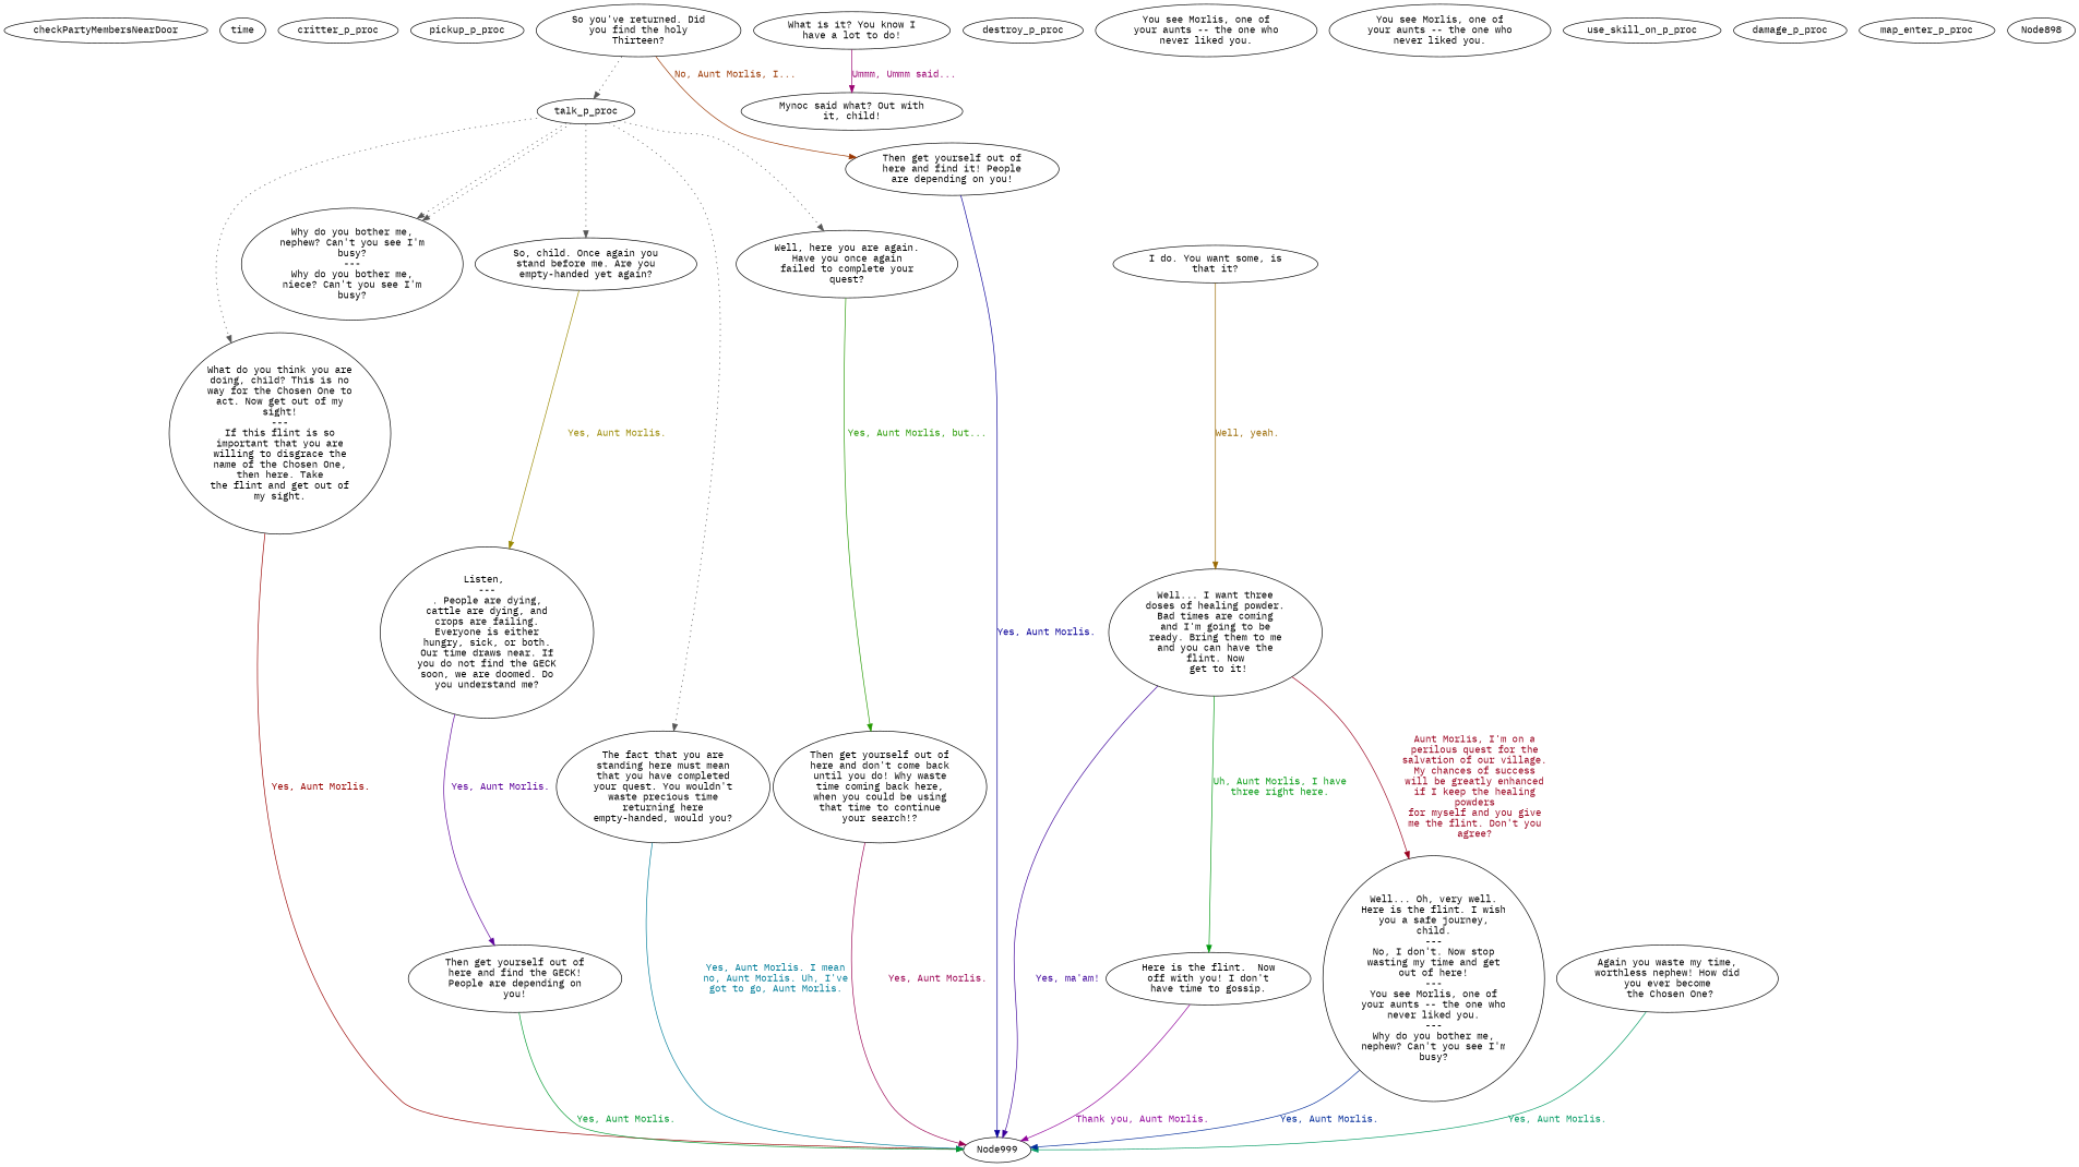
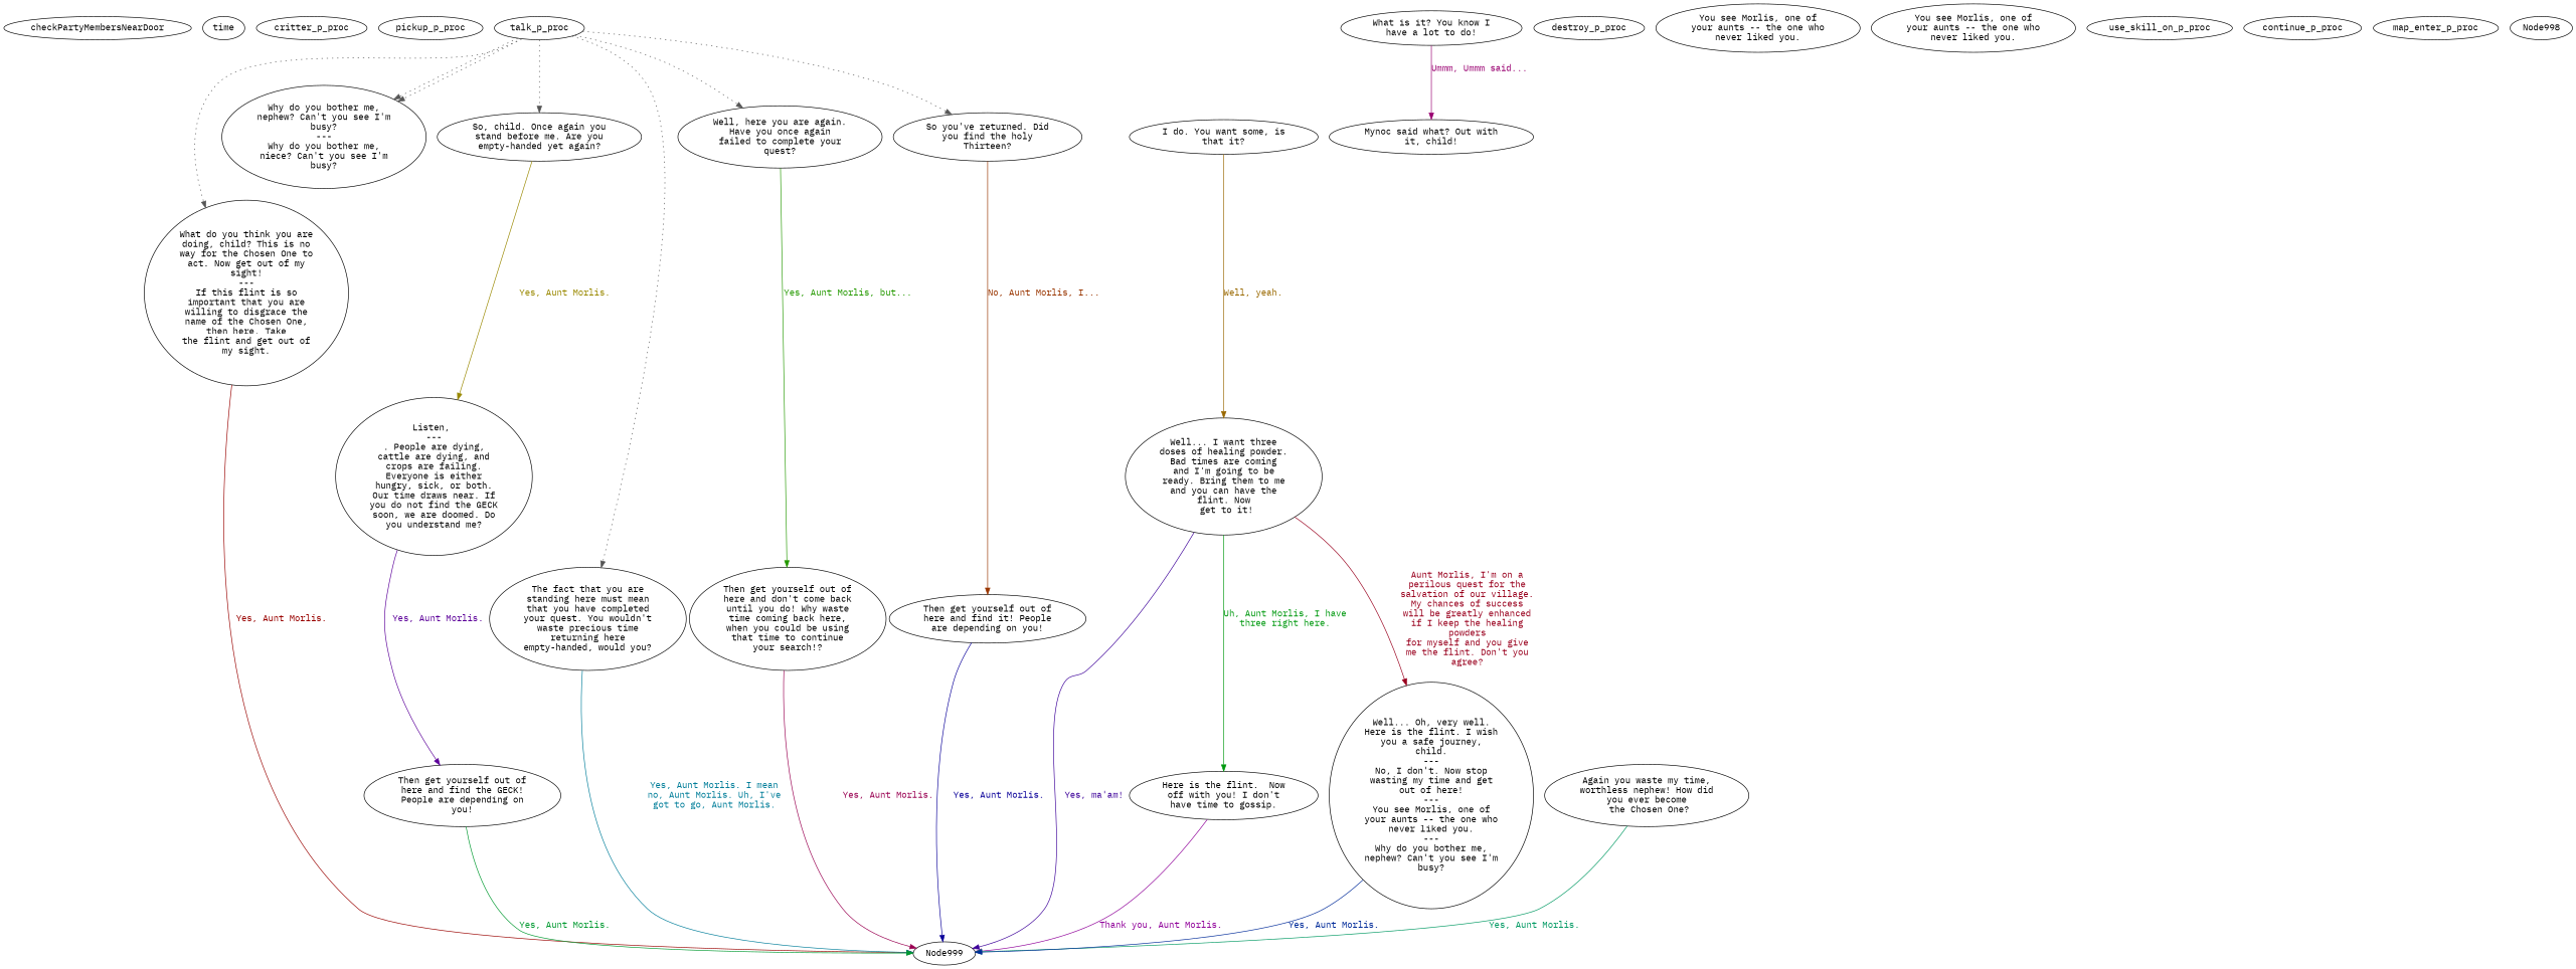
  digraph {
    fontname="IBM Plex Mono"
    node [color="#000000" fillcolor="#FFFFFF" fontname="IBM Plex Mono" style=filled]
    edge [color="#555555" fontname="IBM Plex Mono"]
    checkPartyMembersNearDoor
    n2 [label=time]
    critter_p_proc
    pickup_p_proc
    n5 [label="What do you think you are\ndoing, child? This is no\nway for the Chosen One to\nact. Now get out of my\nsight!\n---\nIf this flint is so\nimportant that you are\nwilling to disgrace the\nname of the Chosen One,\nthen here. Take\nthe flint and get out of\nmy sight."]
    talk_p_proc
    n7 [label="Why do you bother me,\nnephew? Can't you see I'm\nbusy?\n---\nWhy do you bother me,\nniece? Can't you see I'm\nbusy?"]
    n8 [label="So, child. Once again you\nstand before me. Are you\nempty-handed yet again?"]
    n9 [label="The fact that you are\nstanding here must mean\nthat you have completed\nyour quest. You wouldn't\nwaste precious time\nreturning here\nempty-handed, would you?"]
    n10 [label="Well, here you are again.\nHave you once again\nfailed to complete your\nquest?"]
    n11 [label="So you've returned. Did\nyou find the holy\nThirteen?"]
    Node999
    n13 [label="What is it? You know I\nhave a lot to do!"]
    n14 [label="Mynoc said what? Out with\nit, child!"]
    n15 [label="Listen, \n---\n. People are dying,\ncattle are dying, and\ncrops are failing.\nEveryone is either\nhungry, sick, or both.\nOur time draws near. If\nyou do not find the GECK\nsoon, we are doomed. Do\nyou understand me?"]
    n16 [label="Then get yourself out of\nhere and don't come back\nuntil you do! Why waste\ntime coming back here,\nwhen you could be using\nthat time to continue\nyour search!?"]
    n17 [label="Then get yourself out of\nhere and find it! People\nare depending on you!"]
    n18 [label="Here is the flint.  Now\noff with you! I don't\nhave time to gossip."]
    n19 [label="Again you waste my time,\nworthless nephew! How did\nyou ever become\n the Chosen One?"]
    n20 [label="Then get yourself out of\nhere and find the GECK!\nPeople are depending on\nyou!"]
    destroy_p_proc
    n22 [label="You see Morlis, one of\nyour aunts -- the one who\nnever liked you."]
    n23 [label="You see Morlis, one of\nyour aunts -- the one who\nnever liked you."]
    use_skill_on_p_proc
-   damage_p_proc
+   damage_p_proc [label=continue_p_proc]
    map_enter_p_proc
-   Node998 [label=Node898]
+   Node998
    n28 [label="I do. You want some, is\nthat it?"]
    n29 [label="Well... I want three\ndoses of healing powder.\nBad times are coming\nand I'm going to be\nready. Bring them to me\nand you can have the\nflint. Now\n get to it!"]
    n30 [label="Well... Oh, very well.\nHere is the flint. I wish\nyou a safe journey,\nchild.\n---\nNo, I don't. Now stop\nwasting my time and get\nout of here!\n---\nYou see Morlis, one of\nyour aunts -- the one who\nnever liked you.\n---\nWhy do you bother me,\nnephew? Can't you see I'm\nbusy?"]
    n5 -> Node999 [color="#990200" fontcolor="#990200" label="Yes, Aunt Morlis."]
    talk_p_proc -> n5 [style=dotted]
    talk_p_proc -> n7 [style=dotted]
    talk_p_proc -> n7 [style=dotted]
    talk_p_proc -> n8 [style=dotted]
    talk_p_proc -> n9 [style=dotted]
    talk_p_proc -> n10 [style=dotted]
-   n11 -> talk_p_proc [style=dotted]
+   talk_p_proc -> n11 [style=dotted]
    n8 -> n15 [color="#998800" fontcolor="#998800" label="Yes, Aunt Morlis."]
    n9 -> Node999 [color="#007D99" fontcolor="#007D99" label="Yes, Aunt Morlis. I mean\nno, Aunt Morlis. Uh, I've\ngot to go, Aunt Morlis."]
    n10 -> n16 [color="#249900" fontcolor="#249900" label="Yes, Aunt Morlis, but..."]
    n11 -> n17 [color="#993500" fontcolor="#993500" label="No, Aunt Morlis, I..."]
    n13 -> n14 [color="#990070" fontcolor="#990070" label="Ummm, Ummm said..."]
    n15 -> n20 [color="#5B0099" fontcolor="#5B0099" label="Yes, Aunt Morlis."]
    n16 -> Node999 [color="#990051" fontcolor="#990051" label="Yes, Aunt Morlis."]
    n17 -> Node999 [color="#090099" fontcolor="#090099" label="Yes, Aunt Morlis."]
    n18 -> Node999 [color="#8F0099" fontcolor="#8F0099" label="Thank you, Aunt Morlis."]
    n19 -> Node999 [color="#009962" fontcolor="#009962" label="Yes, Aunt Morlis."]
    n20 -> Node999 [color="#00992F" fontcolor="#00992F" label="Yes, Aunt Morlis."]
    n28 -> n29 [color="#996800" fontcolor="#996800" label="Well, yeah."]
    n29 -> Node999 [color="#3C0099" fontcolor="#3C0099" label="Yes, ma'am!"]
    n29 -> n18 [color="#00990F" fontcolor="#00990F" label="Uh, Aunt Morlis, I have\nthree right here."]
    n29 -> n30 [color="#99001D" fontcolor="#99001D" label="Aunt Morlis, I'm on a\nperilous quest for the\nsalvation of our village.\nMy chances of success\nwill be greatly enhanced\nif I keep the healing\npowders\nfor myself and you give\nme the flint. Don't you\nagree?"]
    n30 -> Node999 [color="#002A99" fontcolor="#002A99" label="Yes, Aunt Morlis."]
  }
